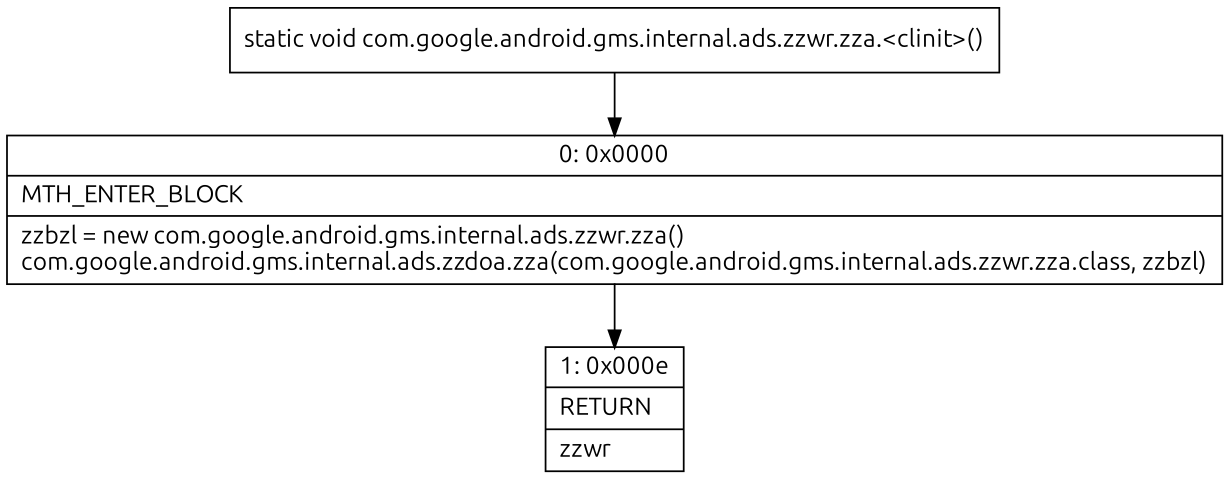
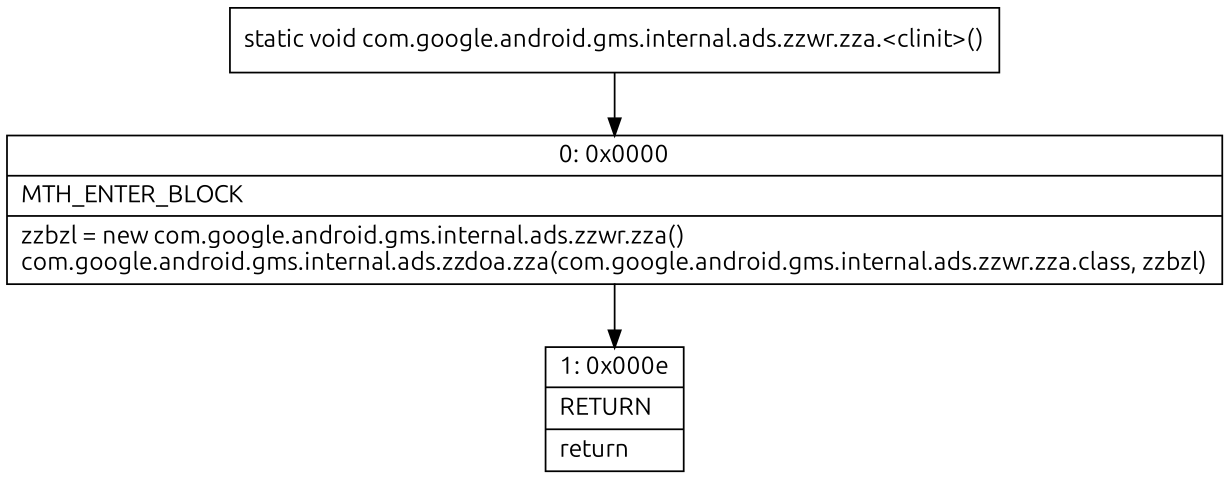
  digraph {
    fontname=Ubuntu
    node [shape=record fontname=Ubuntu]
    edge [fontname=Ubuntu]
    n1 [label="{0\:\ 0x0000|MTH_ENTER_BLOCK\l|zzbzl = new com.google.android.gms.internal.ads.zzwr.zza()\lcom.google.android.gms.internal.ads.zzdoa.zza(com.google.android.gms.internal.ads.zzwr.zza.class, zzbzl)\l}"]
-   n2 [label="{1\:\ 0x000e|RETURN\l|zzwr\l}"]
+   n2 [label="{1\:\ 0x000e|RETURN\l|return\l}"]
    n3 [label="{static void com.google.android.gms.internal.ads.zzwr.zza.\<clinit\>() }"]
    n1 -> n2
    n3 -> n1
  }
